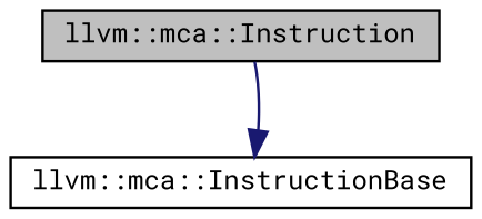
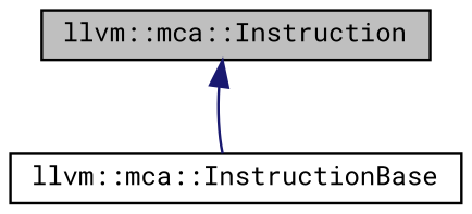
  digraph {
    fontname="Roboto Mono"
    node [color=black fontname="Roboto Mono" fontsize=10 shape=box]
    n1 [fillcolor=grey75 fontcolor=black height=0.2 label="llvm::mca::Instruction" style=filled width=0.4]
    n2 [height=0.2 label="llvm::mca::InstructionBase" width=0.4]
-   n2 -> n1 [color=midnightblue dir=back fontname="Roboto Mono" fontsize=10 labelfontname=Helvetica labelfontsize=10 style=solid]
+   n1 -> n2 [color=midnightblue dir=back fontname="Roboto Mono" fontsize=10 labelfontname=Helvetica labelfontsize=10 style=solid]
  }
